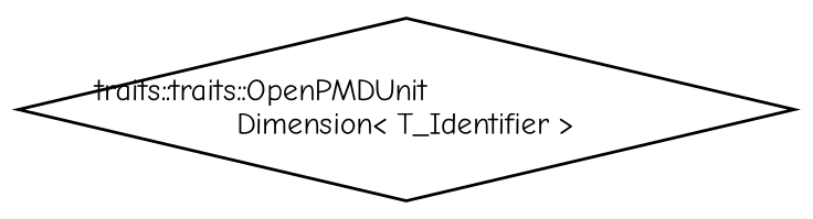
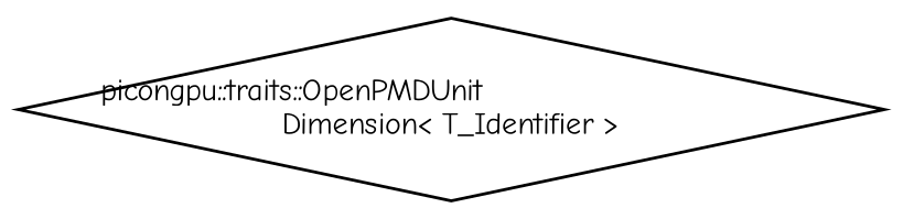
  digraph {
    rankdir=LR
    fontname="Comic Neue"
-   n1 [color=black fillcolor=white fontname="Comic Neue" fontsize=10 height=0.2 label="traits::traits::OpenPMDUnit\lDimension\< T_Identifier \>" shape=diamond style=filled width=0.4]
+   n1 [color=black fillcolor=white fontname="Comic Neue" fontsize=10 height=0.2 label="picongpu::traits::OpenPMDUnit\lDimension\< T_Identifier \>" shape=diamond style=filled width=0.4]
  }
